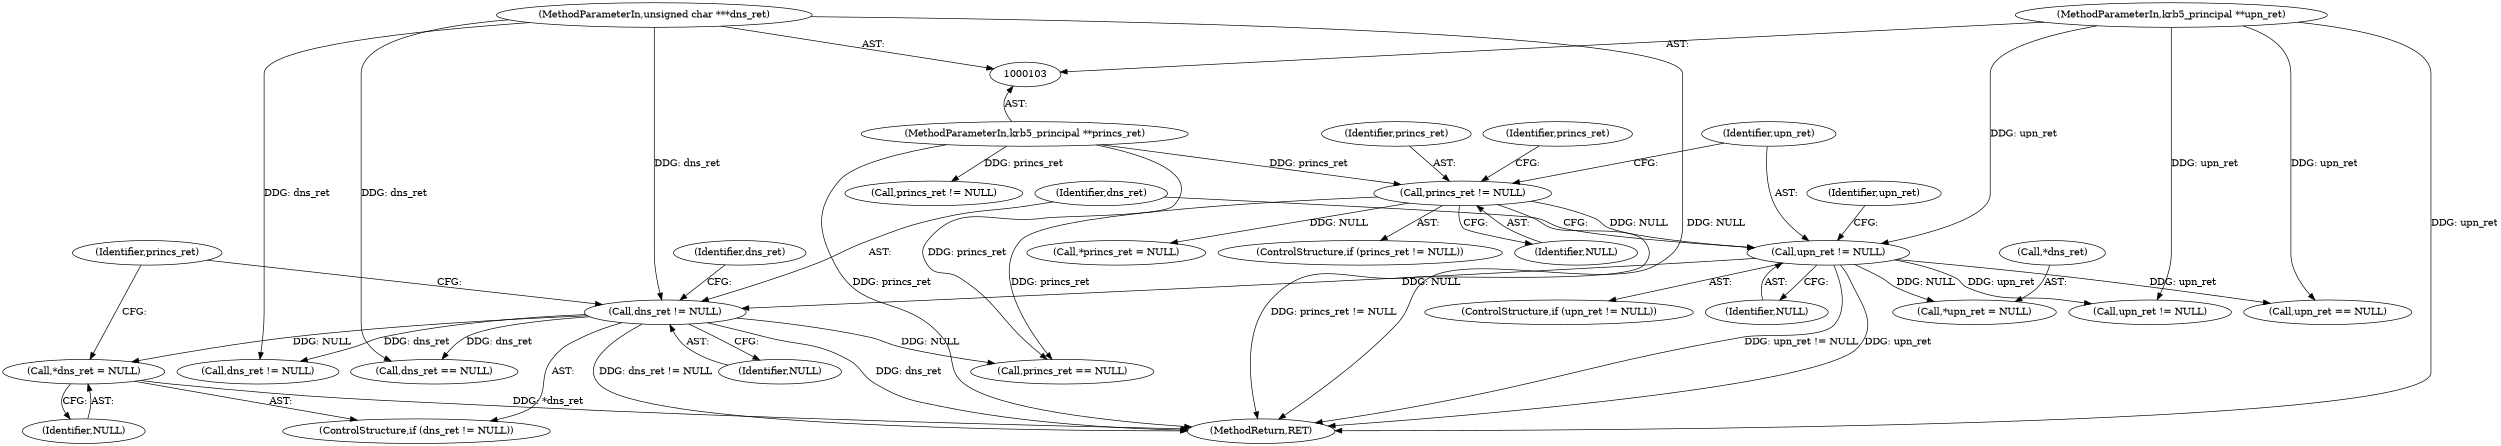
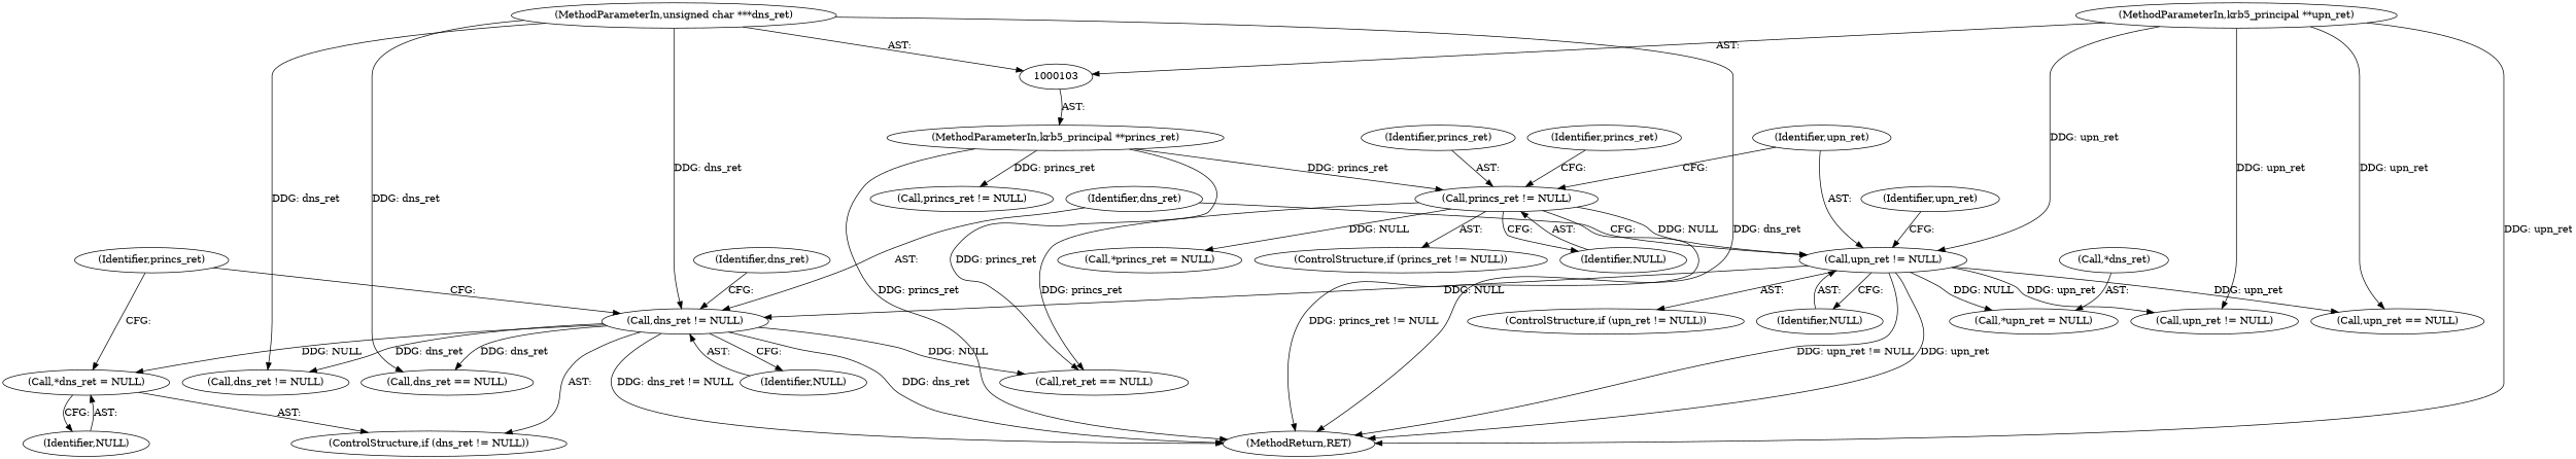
  digraph {
    n1 [label="(Call,*dns_ret = NULL)"]
    n2 [label="(Identifier,NULL)"]
    n3 [label="(MethodReturn,RET)"]
    n4 [label="(ControlStructure,if (dns_ret != NULL))"]
    n5 [label="(Call,dns_ret != NULL)"]
    n6 [label="(Call,dns_ret != NULL)"]
    n7 [label="(Identifier,NULL)"]
    n8 [label="(Call,dns_ret == NULL)"]
-   n9 [label="(Call,princs_ret == NULL)"]
+   n9 [label="(Call,ret_ret == NULL)"]
    n10 [label="(MethodParameterIn,unsigned char ***dns_ret)"]
    1000103
    n12 [label="(Call,upn_ret != NULL)"]
    n13 [label="(Call,upn_ret != NULL)"]
    n14 [label="(Call,*upn_ret = NULL)"]
    n15 [label="(Call,upn_ret == NULL)"]
    n16 [label="(ControlStructure,if (upn_ret != NULL))"]
    n17 [label="(Identifier,NULL)"]
    n18 [label="(MethodParameterIn,krb5_principal **upn_ret)"]
    n19 [label="(Call,princs_ret != NULL)"]
    n20 [label="(ControlStructure,if (princs_ret != NULL))"]
    n21 [label="(Identifier,NULL)"]
    n22 [label="(Call,*princs_ret = NULL)"]
    n23 [label="(MethodParameterIn,krb5_principal **princs_ret)"]
    n24 [label="(Call,princs_ret != NULL)"]
    n25 [label="(Identifier,upn_ret)"]
    n26 [label="(Identifier,upn_ret)"]
    n27 [label="(Identifier,dns_ret)"]
    n28 [label="(Identifier,princs_ret)"]
    n29 [label="(Call,*dns_ret)"]
    n30 [label="(Identifier,dns_ret)"]
    n31 [label="(Identifier,princs_ret)"]
    n32 [label="(Identifier,princs_ret)"]
    n1 -> n2 [label="CFG: "]
-   n1 -> n3 [label="DDG: *dns_ret"]
    n1 -> n4 [label="AST: "]
    n2 -> n1 [label="AST: "]
    n5 -> n1 [label="DDG: NULL"]
    n5 -> n3 [label="DDG: dns_ret"]
    n5 -> n3 [label="DDG: dns_ret != NULL"]
    n5 -> n4 [label="AST: "]
    n5 -> n6 [label="DDG: dns_ret"]
    n5 -> n7 [label="CFG: "]
    n5 -> n8 [label="DDG: dns_ret"]
    n5 -> n9 [label="DDG: NULL"]
    n7 -> n5 [label="AST: "]
-   n10 -> n3 [label="DDG: NULL"]
+   n10 -> n3 [label="DDG: dns_ret"]
    n10 -> n5 [label="DDG: dns_ret"]
    n10 -> n6 [label="DDG: dns_ret"]
    n10 -> n8 [label="DDG: dns_ret"]
    n10 -> 1000103 [label="AST: "]
    n12 -> n3 [label="DDG: upn_ret != NULL"]
    n12 -> n3 [label="DDG: upn_ret"]
    n12 -> n5 [label="DDG: NULL"]
    n12 -> n13 [label="DDG: upn_ret"]
    n12 -> n14 [label="DDG: NULL"]
    n12 -> n15 [label="DDG: upn_ret"]
    n12 -> n16 [label="AST: "]
    n12 -> n17 [label="CFG: "]
    n17 -> n12 [label="AST: "]
    n18 -> n3 [label="DDG: upn_ret"]
    n18 -> 1000103 [label="AST: "]
    n18 -> n12 [label="DDG: upn_ret"]
    n18 -> n13 [label="DDG: upn_ret"]
    n18 -> n15 [label="DDG: upn_ret"]
    n19 -> n3 [label="DDG: princs_ret != NULL"]
    n19 -> n9 [label="DDG: princs_ret"]
    n19 -> n12 [label="DDG: NULL"]
    n19 -> n20 [label="AST: "]
    n19 -> n21 [label="CFG: "]
    n19 -> n22 [label="DDG: NULL"]
    n21 -> n19 [label="AST: "]
    n23 -> n3 [label="DDG: princs_ret"]
    n23 -> n9 [label="DDG: princs_ret"]
-   n23 -> 1000103 [label="AST: "]
+   1000103 -> n23 [label="AST: "]
    n23 -> n19 [label="DDG: princs_ret"]
    n23 -> n24 [label="DDG: princs_ret"]
    n25 -> n12 [label="AST: "]
    n25 -> n19 [label="CFG: "]
    n26 -> n12 [label="CFG: "]
    n27 -> n5 [label="CFG: "]
    n28 -> n19 [label="AST: "]
    n29 -> n14 [label="AST: "]
    n30 -> n5 [label="AST: "]
    n30 -> n12 [label="CFG: "]
    n31 -> n19 [label="CFG: "]
    n32 -> n1 [label="CFG: "]
    n32 -> n5 [label="CFG: "]
  }
